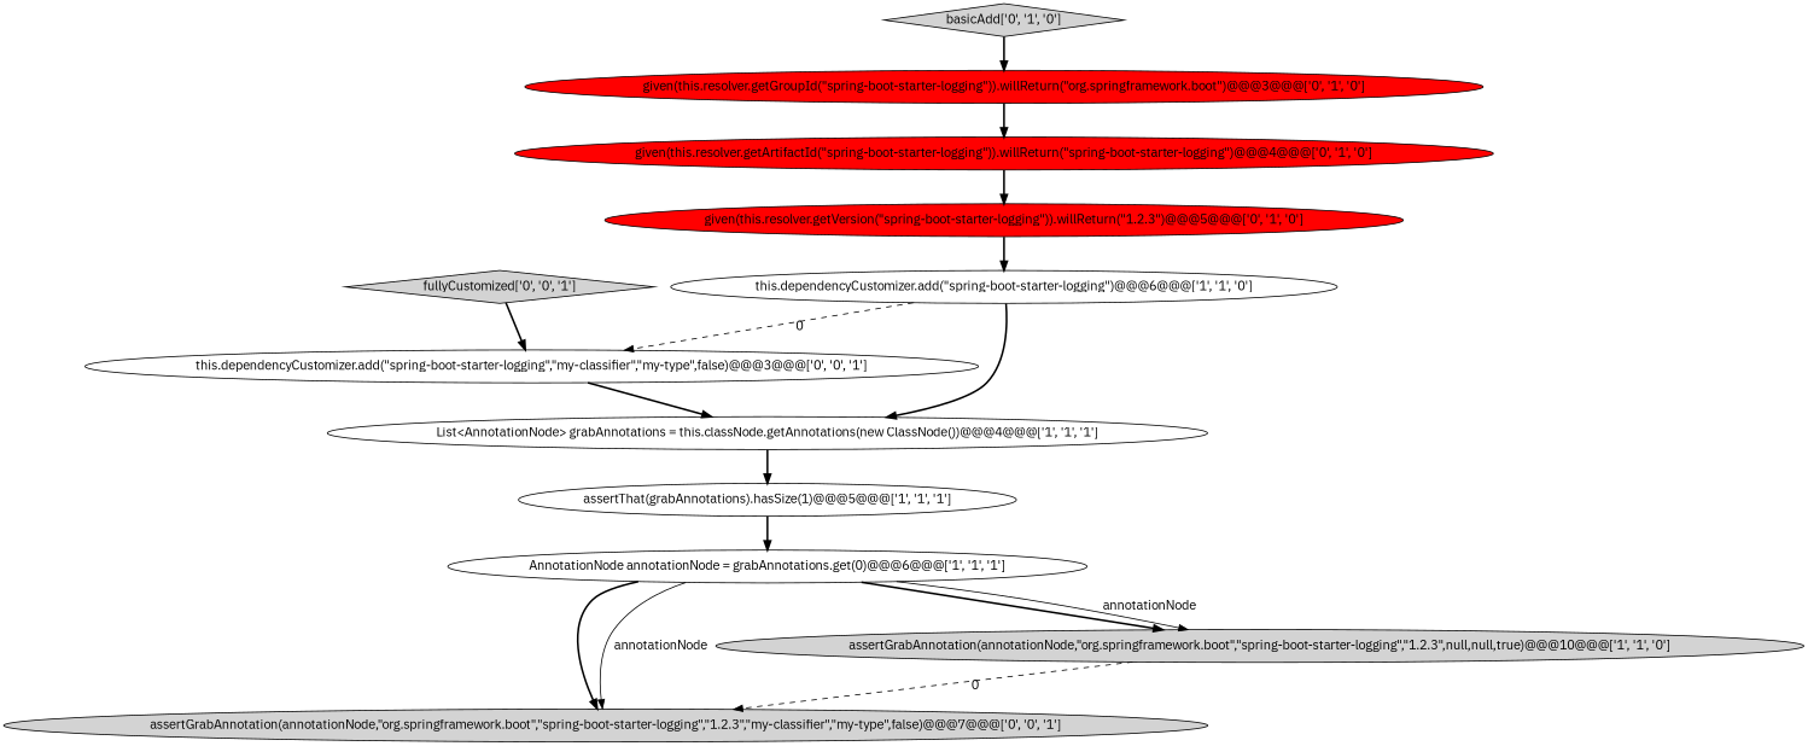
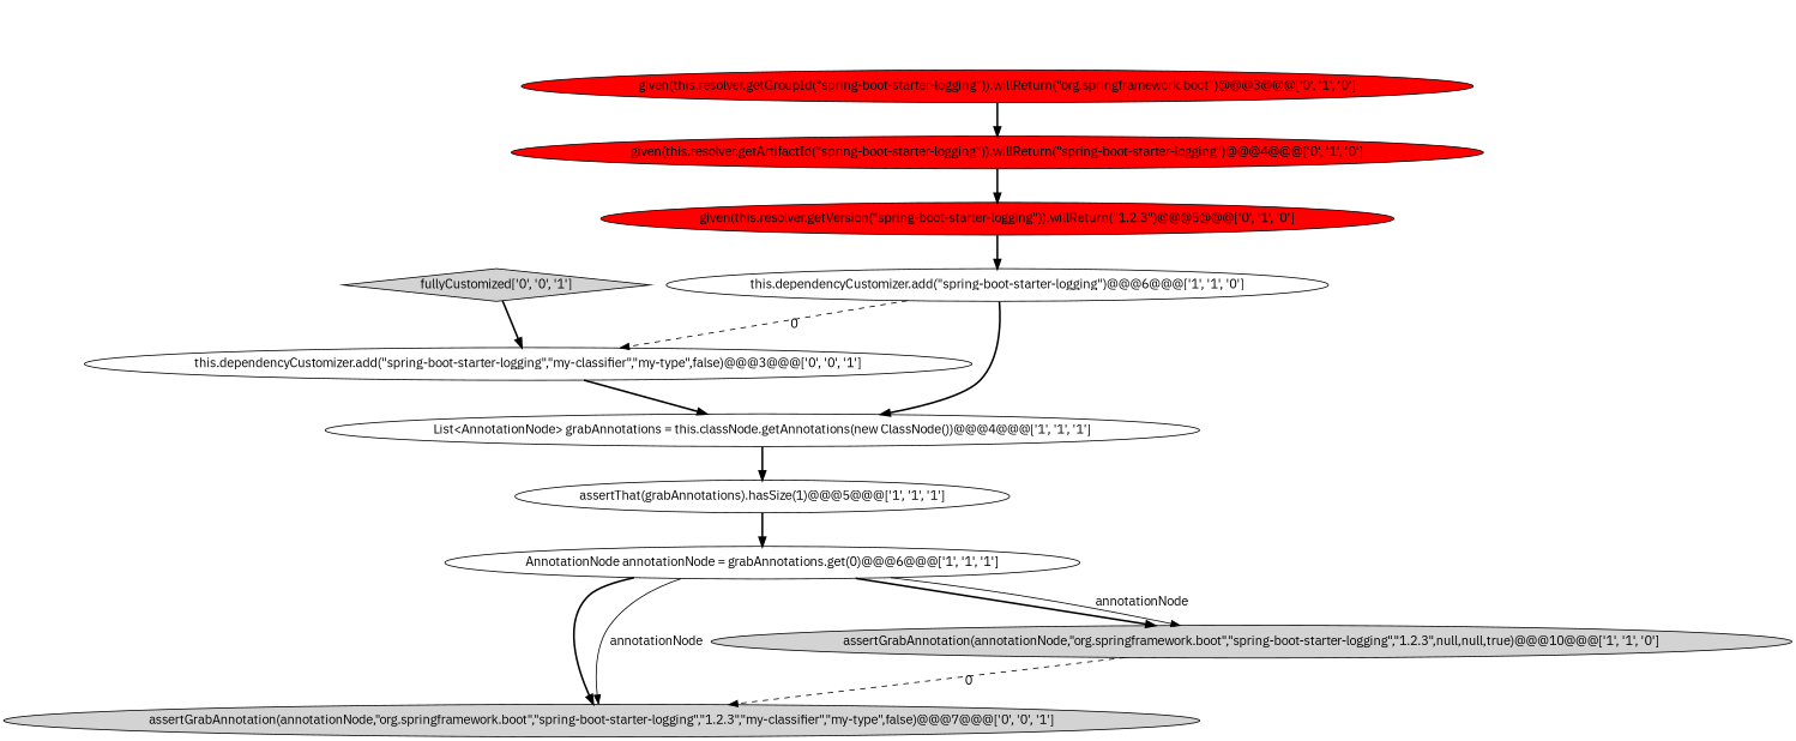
  digraph {
    fontname="IBM Plex Sans"
    node [fillcolor=white fontname="IBM Plex Sans" shape=ellipse style=filled]
    edge [fontname="IBM Plex Sans" style=bold]
    n1 [fillcolor=lightgray label="assertGrabAnnotation(annotationNode,\"org.springframework.boot\",\"spring-boot-starter-logging\",\"1.2.3\",\"my-classifier\",\"my-type\",false)@@@7@@@['0', '0', '1']"]
    n2 [fillcolor=red label="given(this.resolver.getGroupId(\"spring-boot-starter-logging\")).willReturn(\"org.springframework.boot\")@@@3@@@['0', '1', '0']"]
    n3 [fillcolor=red label="given(this.resolver.getArtifactId(\"spring-boot-starter-logging\")).willReturn(\"spring-boot-starter-logging\")@@@4@@@['0', '1', '0']"]
    n4 [fillcolor=red label="given(this.resolver.getVersion(\"spring-boot-starter-logging\")).willReturn(\"1.2.3\")@@@5@@@['0', '1', '0']"]
    n5 [label="List<AnnotationNode> grabAnnotations = this.classNode.getAnnotations(new ClassNode())@@@4@@@['1', '1', '1']"]
    n6 [label="assertThat(grabAnnotations).hasSize(1)@@@5@@@['1', '1', '1']"]
    n7 [label="AnnotationNode annotationNode = grabAnnotations.get(0)@@@6@@@['1', '1', '1']"]
    n8 [label="this.dependencyCustomizer.add(\"spring-boot-starter-logging\")@@@6@@@['1', '1', '0']"]
    n9 [label="this.dependencyCustomizer.add(\"spring-boot-starter-logging\",\"my-classifier\",\"my-type\",false)@@@3@@@['0', '0', '1']"]
    n10 [fillcolor=lightgray label="fullyCustomized['0', '0', '1']" shape=diamond]
    n11 [fillcolor=lightgray label="assertGrabAnnotation(annotationNode,\"org.springframework.boot\",\"spring-boot-starter-logging\",\"1.2.3\",null,null,true)@@@10@@@['1', '1', '0']"]
-   n12 [fillcolor=lightgray label="basicAdd['0', '1', '0']" shape=diamond]
    n2 -> n3
    n3 -> n4
    n4 -> n8
    n5 -> n6
    n6 -> n7
    n7 -> n1
    n7 -> n1 [label=annotationNode style=solid]
    n7 -> n11
    n7 -> n11 [label=annotationNode style=solid]
    n8 -> n5
    n8 -> n9 [label=0 style=dashed]
    n9 -> n5
    n10 -> n9
    n11 -> n1 [label=0 style=dashed]
-   n12 -> n2
  }
